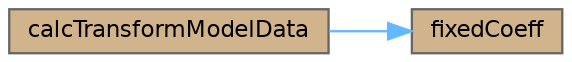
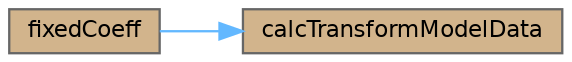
  digraph {
    rankdir=RL
    node [fillcolor=tan fontname=Helvetica fontsize=10 shape=box style=filled]
    n1 [color=gray40 fontcolor=black height=0.2 label=calcTransformModelData width=0.4]
    n2 [color=grey40 height=0.2 label=fixedCoeff width=0.4]
-   n2 -> n1 [color=steelblue1 dir=back fontname=Helvetica fontsize=10 labelfontname=Helvetica labelfontsize=10 style=solid]
+   n1 -> n2 [color=steelblue1 dir=back fontname=Helvetica fontsize=10 labelfontname=Helvetica labelfontsize=10 style=solid]
  }
